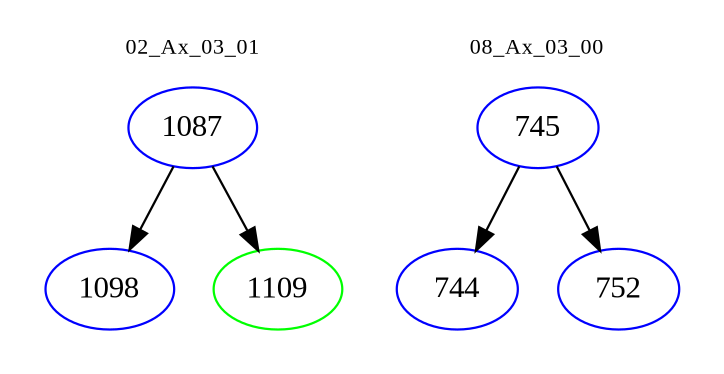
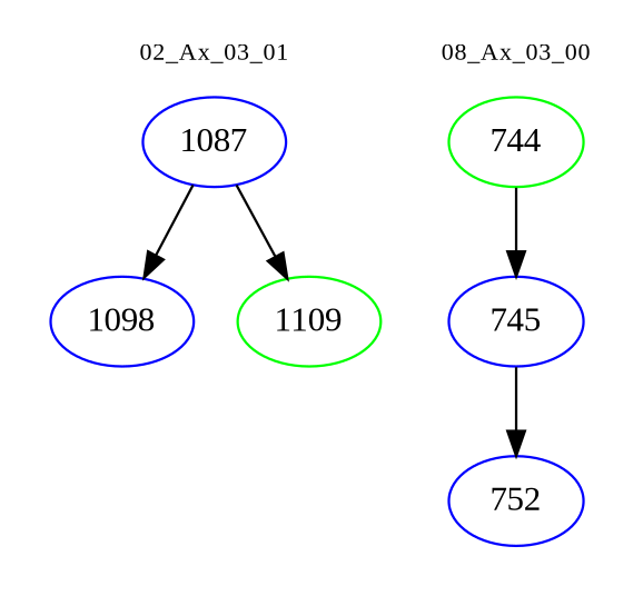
  digraph {
    fontname="Liberation Serif"
    node [color=blue fontname="Liberation Serif"]
    edge [color=black fontname="Liberation Serif"]
    n1 [label=1087]
    n2 [label=1098]
    n3 [color=green label=1109]
    n4 [label=745]
-   n5 [label=744]
+   n5 [color=green label=744]
    n6 [label=752]
    subgraph cluster_1 {
      color=white
      fontsize=10
      label="02_Ax_03_01"
      n1
      n2
      n3
    }
    subgraph cluster_2 {
      color=white
      fontsize=10
      label="08_Ax_03_00"
      n4
      n5
      n6
    }
    n1 -> n2
    n1 -> n3
-   n4 -> n5
+   n5 -> n4
    n4 -> n6
  }
